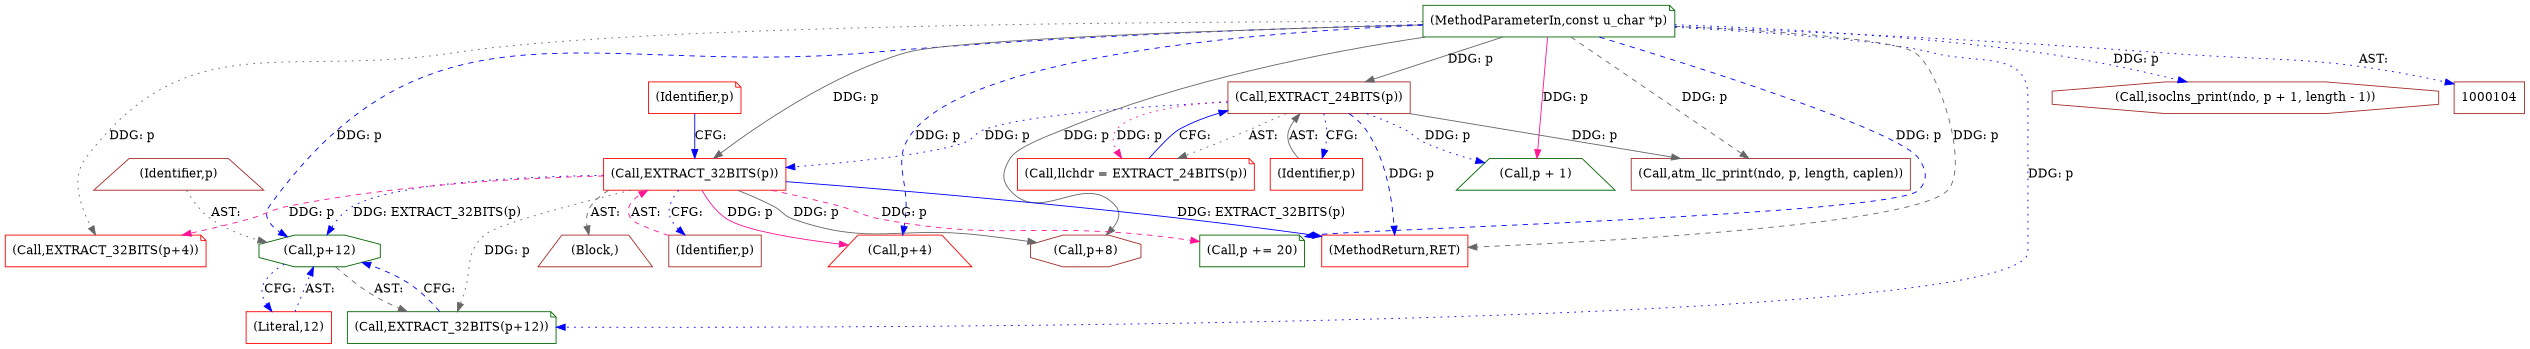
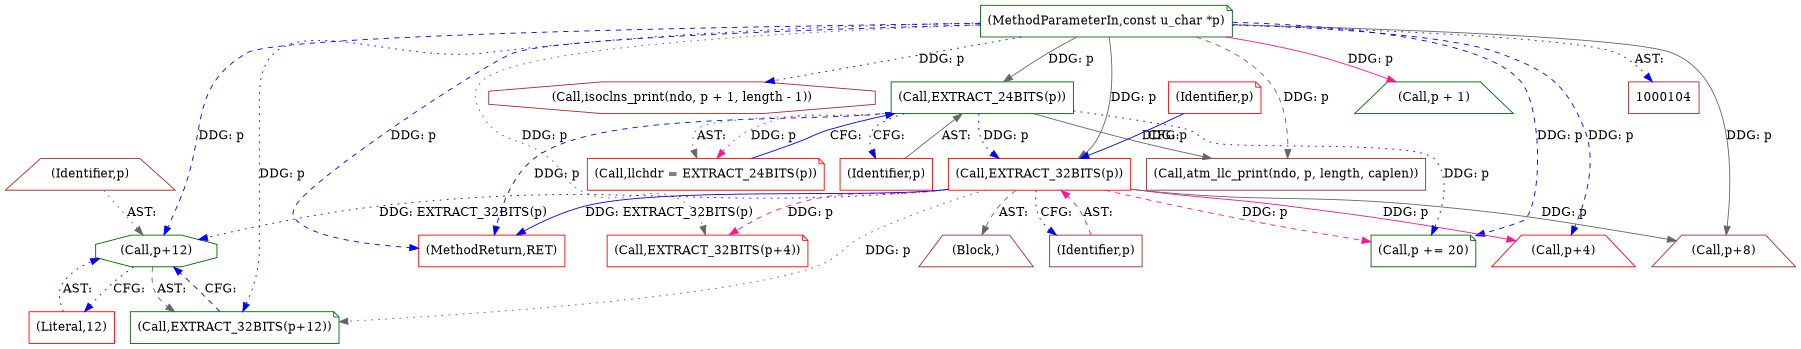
  digraph {
    node [color=red shape=box]
    edge [color=blue style=dotted]
    n1 [color=darkgreen label="(Call,p+12)" shape=octagon]
    n2 [label="(Literal,12)"]
    n3 [color=darkgreen label="(Call,EXTRACT_32BITS(p+12))" shape=note]
    n4 [color=darkgreen label="(MethodParameterIn,const u_char *p)" shape=note]
    n5 [label="(Call,EXTRACT_32BITS(p))"]
-   n6 [color=brown label="(Call,EXTRACT_24BITS(p))"]
+   n6 [color=darkgreen label="(Call,EXTRACT_24BITS(p))"]
    n7 [color=brown label="(Call,isoclns_print(ndo, p + 1, length - 1))" shape=octagon]
    n8 [label="(Call,EXTRACT_32BITS(p+4))" shape=note]
    n9 [label="(MethodReturn,RET)"]
    n10 [label="(Call,p+4)" shape=trapezium]
    n11 [color=brown label="(Call,atm_llc_print(ndo, p, length, caplen))"]
    n12 [color=darkgreen label="(Call,p + 1)" shape=trapezium]
-   n13 [color=brown label="(Call,p+8)" shape=octagon]
+   n13 [color=brown label="(Call,p+8)" shape=trapezium]
    n14 [color=darkgreen label="(Call,p += 20)" shape=note]
    1000104 [color=brown]
    n16 [color=brown label="(Block,)" shape=trapezium]
    n17 [color=brown label="(Identifier,p)"]
    n18 [label="(Identifier,p)"]
    n19 [label="(Call,llchdr = EXTRACT_24BITS(p))" shape=note]
    n20 [label="(Identifier,p)" shape=note]
    n21 [color=brown label="(Identifier,p)" shape=trapezium]
    n1 -> n2 [label="CFG: "]
    n1 -> n3 [color=gray40 label="AST: " style=dashed]
    n2 -> n1 [label="AST: "]
    n3 -> n1 [label="CFG: " style=dashed]
    n4 -> n1 [label="DDG: p" style=dashed]
    n4 -> n3 [label="DDG: p"]
    n4 -> n5 [color=gray40 label="DDG: p" style=solid]
    n4 -> n6 [color=gray40 label="DDG: p" style=solid]
    n4 -> n7 [label="DDG: p"]
    n4 -> n8 [color=gray40 label="DDG: p"]
-   n4 -> n9 [color=gray40 label="DDG: p" style=dashed]
+   n4 -> n9 [label="DDG: p" style=dashed]
    n4 -> n10 [label="DDG: p" style=dashed]
    n4 -> n11 [color=gray40 label="DDG: p" style=dashed]
    n4 -> n12 [color=deeppink label="DDG: p" style=solid]
    n4 -> n13 [color=gray40 label="DDG: p" style=solid]
    n4 -> n14 [label="DDG: p" style=dashed]
    n4 -> 1000104 [label="AST: "]
    n5 -> n1 [label="DDG: EXTRACT_32BITS(p)"]
    n5 -> n3 [color=gray40 label="DDG: p"]
    n5 -> n8 [color=deeppink label="DDG: p" style=dashed]
    n5 -> n9 [label="DDG: EXTRACT_32BITS(p)" style=solid]
    n5 -> n10 [color=deeppink label="DDG: p" style=solid]
    n5 -> n13 [color=gray40 label="DDG: p" style=solid]
    n5 -> n14 [color=deeppink label="DDG: p" style=dashed]
    n5 -> n16 [color=gray40 label="AST: " style=dashed]
    n5 -> n17 [label="CFG: "]
    n6 -> n5 [label="DDG: p"]
    n6 -> n9 [label="DDG: p" style=dashed]
    n6 -> n11 [color=gray40 label="DDG: p" style=solid]
-   n6 -> n12 [label="DDG: p"]
+   n6 -> n14 [label="DDG: p"]
    n6 -> n18 [label="CFG: "]
    n6 -> n19 [color=gray40 label="AST: "]
    n6 -> n19 [color=deeppink label="DDG: p"]
    n17 -> n5 [color=deeppink label="AST: " style=dashed]
    n18 -> n6 [color=gray40 label="AST: " style=solid]
    n19 -> n6 [label="CFG: " style=solid]
    n20 -> n5 [label="CFG: " style=solid]
    n21 -> n1 [color=gray40 label="AST: "]
  }
